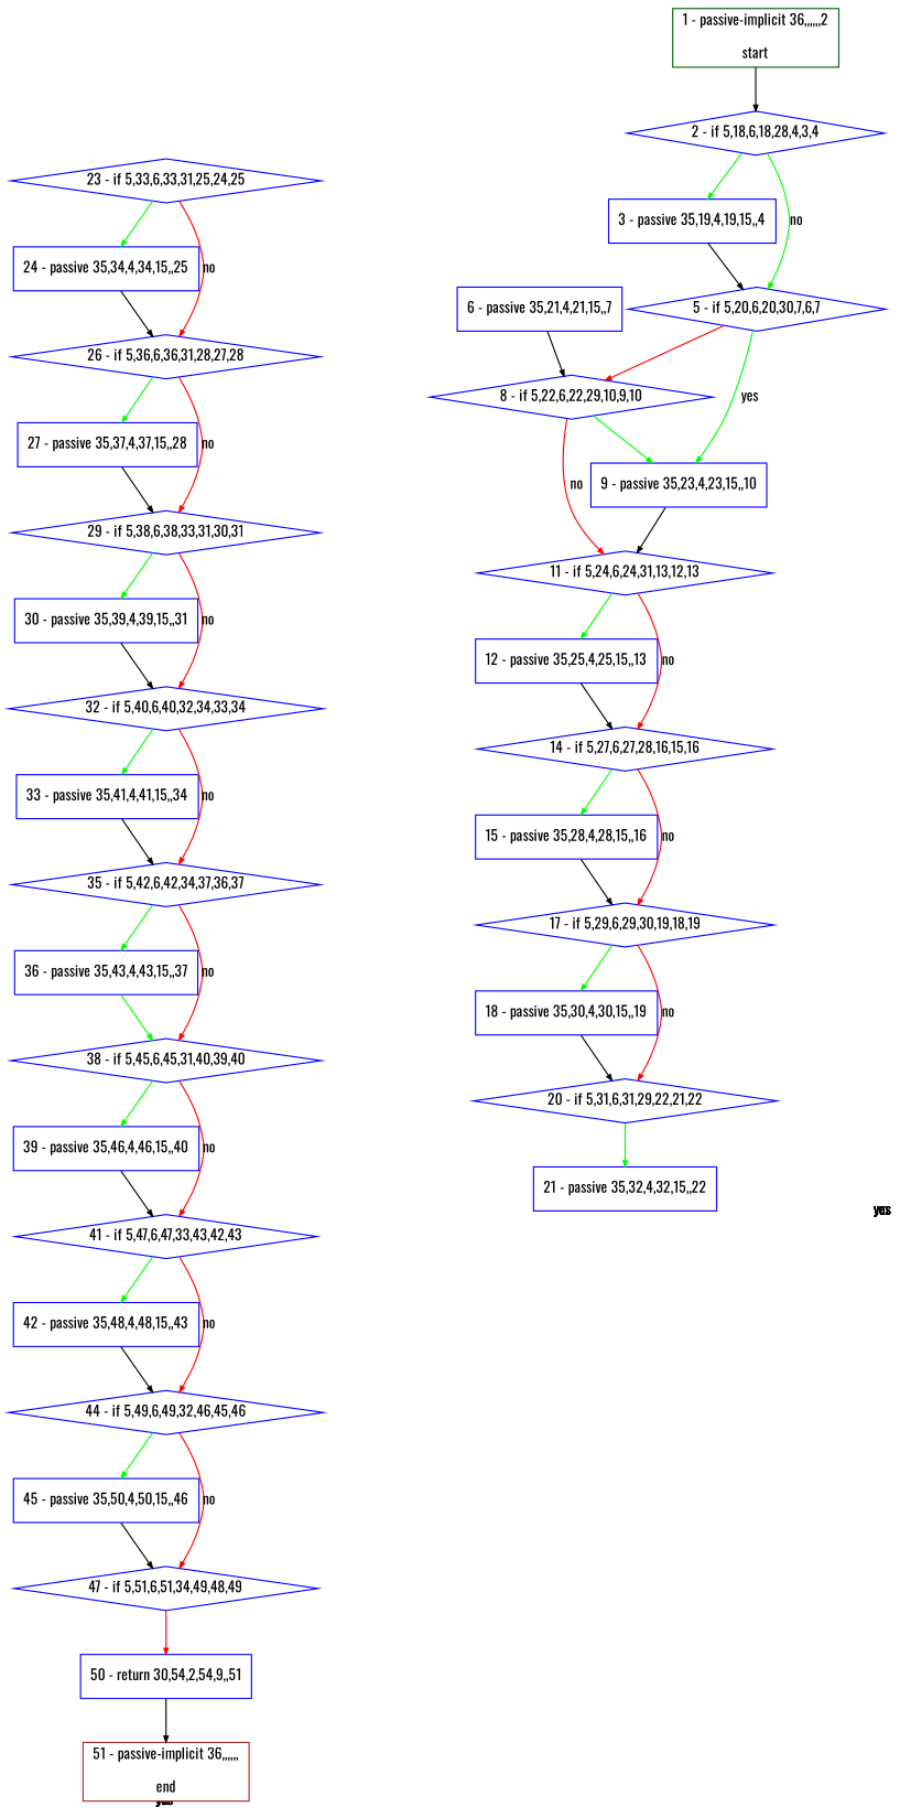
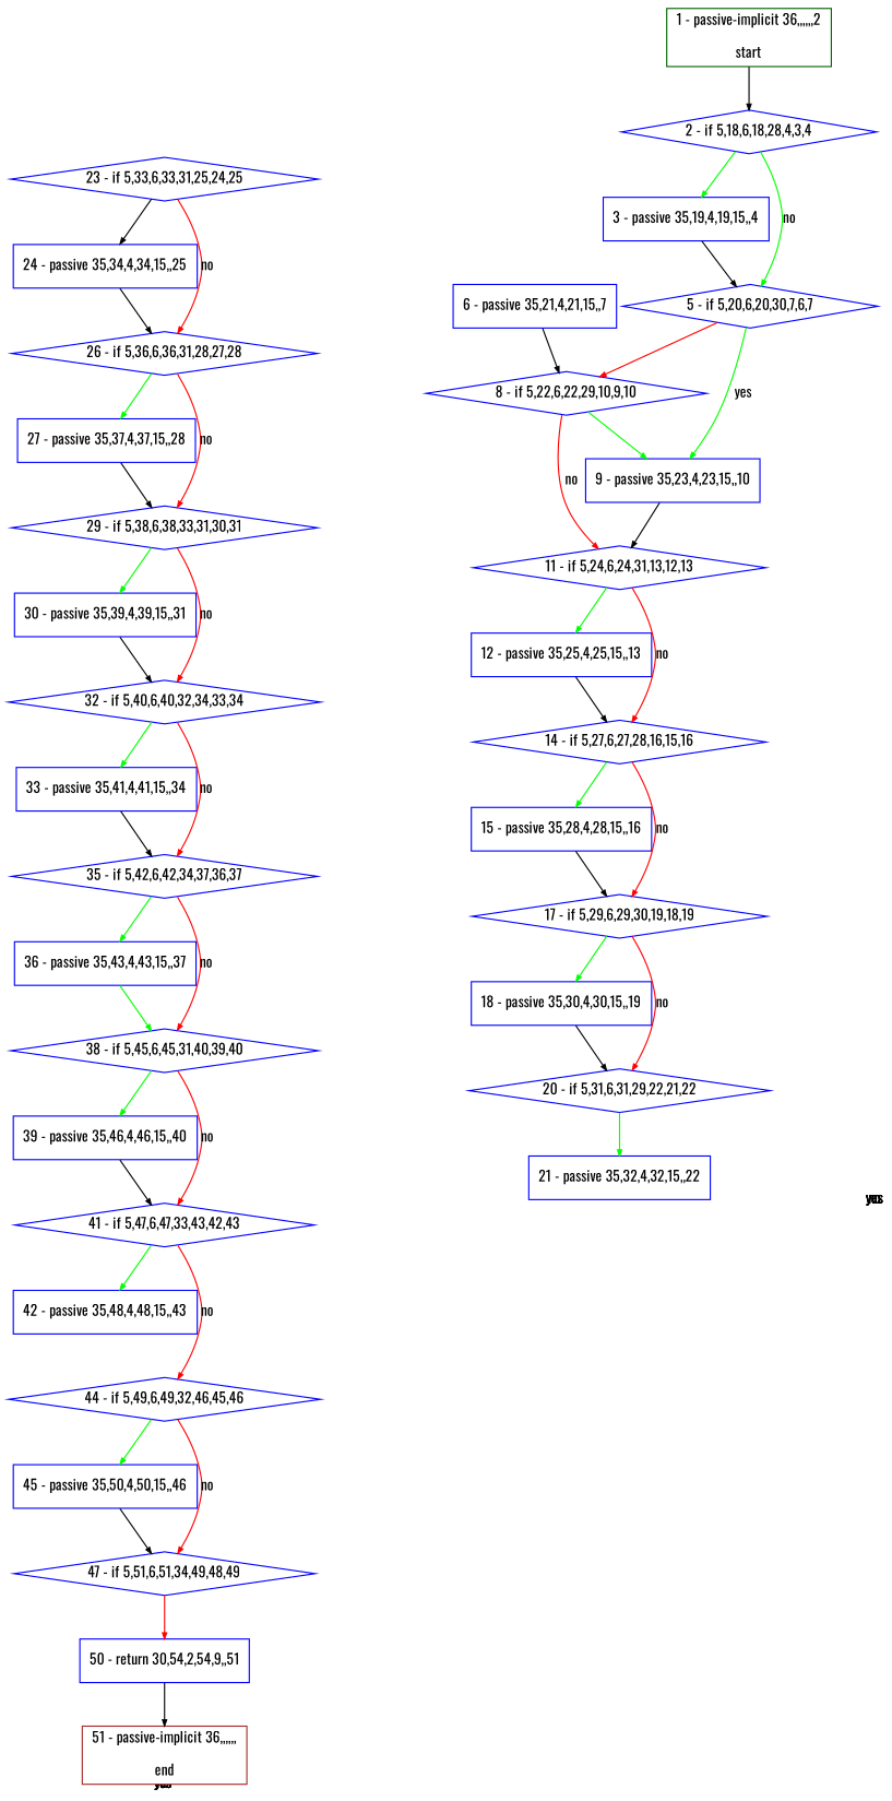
  digraph {
    bgcolor=white
    compound=true
    fillcolor="#FFFFCC"
    fontname=Oswald
    fontsize=12
    pack=true
    packmode=clust
    style="rounded,filled"
    node [color="#0000ff" compound=true fillcolor="#ffffff" fixedsize=false fontname=Oswald fontsize=12 node_initialized=no shape=box style=filled]
    edge [arrowhead=normal arrowsize=0.5 arrowtail=none color="#00ff00" compound=true dir=forward fontcolor=black fontname=Oswald fontsize=12]
    n1 [label="2 - if 5,18,6,18,28,4,3,4" shape=diamond]
    n2 [label="3 - passive 35,19,4,19,15,,4"]
    n3 [label="5 - if 5,20,6,20,30,7,6,7" shape=diamond]
    n4 [label="8 - if 5,22,6,22,29,10,9,10" shape=diamond]
    n5 [label="9 - passive 35,23,4,23,15,,10"]
    n6 [color="#006400" label="1 - passive-implicit 36,,,,,,2\n\nstart"]
    n7 [label="6 - passive 35,21,4,21,15,,7"]
    n8 [label="11 - if 5,24,6,24,31,13,12,13" shape=diamond]
    n9 [label="12 - passive 35,25,4,25,15,,13"]
    n10 [label="14 - if 5,27,6,27,28,16,15,16" shape=diamond]
    n11 [label="15 - passive 35,28,4,28,15,,16"]
    n12 [label="17 - if 5,29,6,29,30,19,18,19" shape=diamond]
    n13 [label="18 - passive 35,30,4,30,15,,19"]
    n14 [label="20 - if 5,31,6,31,29,22,21,22" shape=diamond]
    n15 [label="21 - passive 35,32,4,32,15,,22"]
    n16 [label="23 - if 5,33,6,33,31,25,24,25" shape=diamond]
    n17 [label="24 - passive 35,34,4,34,15,,25"]
    n18 [label="26 - if 5,36,6,36,31,28,27,28" shape=diamond]
    n19 [label="27 - passive 35,37,4,37,15,,28"]
    n20 [label="29 - if 5,38,6,38,33,31,30,31" shape=diamond]
    n21 [label="30 - passive 35,39,4,39,15,,31"]
    n22 [label="32 - if 5,40,6,40,32,34,33,34" shape=diamond]
    n23 [label="33 - passive 35,41,4,41,15,,34"]
    n24 [label="35 - if 5,42,6,42,34,37,36,37" shape=diamond]
    n25 [label="36 - passive 35,43,4,43,15,,37"]
    n26 [label="38 - if 5,45,6,45,31,40,39,40" shape=diamond]
    n27 [label="39 - passive 35,46,4,46,15,,40"]
    n28 [label="41 - if 5,47,6,47,33,43,42,43" shape=diamond]
    n29 [label="42 - passive 35,48,4,48,15,,43"]
    n30 [label="44 - if 5,49,6,49,32,46,45,46" shape=diamond]
    n31 [label="45 - passive 35,50,4,50,15,,46"]
    n32 [label="47 - if 5,51,6,51,34,49,48,49" shape=diamond]
    n33 [label="50 - return 30,54,2,54,9,,51"]
    n34 [color="#a52a2a" label="51 - passive-implicit 36,,,,,,\n\nend"]
    n1 -> n2 [label=yes]
    n1 -> n3 [label=no]
    n2 -> n3 [color="#000000"]
    n3 -> n4 [color="#ff0000" label=no]
    n3 -> n5 [label=yes]
    n4 -> n5 [label=yes]
    n4 -> n8 [color="#ff0000" label=no]
    n5 -> n8 [color="#000000"]
    n6 -> n1 [color="#000000"]
    n7 -> n4 [color="#000000"]
-   n8 -> n9 [label=yes]
+   n8 -> n9 [label=no]
    n8 -> n10 [color="#ff0000" label=no]
    n9 -> n10 [color="#000000"]
    n10 -> n11 [label=yes]
    n10 -> n12 [color="#ff0000" label=no]
    n11 -> n12 [color="#000000"]
    n12 -> n13 [label=yes]
    n12 -> n14 [color="#ff0000" label=no]
    n13 -> n14 [color="#000000"]
    n14 -> n15 [label=yes]
-   n16 -> n17 [label=yes]
+   n16 -> n17 [color="#000000" label=yes]
    n16 -> n18 [color="#ff0000" label=no]
    n17 -> n18 [color="#000000"]
    n18 -> n19 [label=yes]
    n18 -> n20 [color="#ff0000" label=no]
    n19 -> n20 [color="#000000"]
    n20 -> n21 [label=yes]
    n20 -> n22 [color="#ff0000" label=no]
    n21 -> n22 [color="#000000"]
    n22 -> n23 [label=yes]
    n22 -> n24 [color="#ff0000" label=no]
    n23 -> n24 [color="#000000"]
    n24 -> n25 [label=yes]
    n24 -> n26 [color="#ff0000" label=no]
    n25 -> n26
    n26 -> n27 [label=yes]
    n26 -> n28 [color="#ff0000" label=no]
    n27 -> n28 [color="#000000"]
    n28 -> n29 [label=yes]
    n28 -> n30 [color="#ff0000" label=no]
-   n29 -> n30 [color="#000000"]
    n30 -> n31 [label=yes]
    n30 -> n32 [color="#ff0000" label=no]
    n31 -> n32 [color="#000000"]
    n32 -> n33 [color="#ff0000" label=no]
    n33 -> n34 [color="#000000"]
  }
